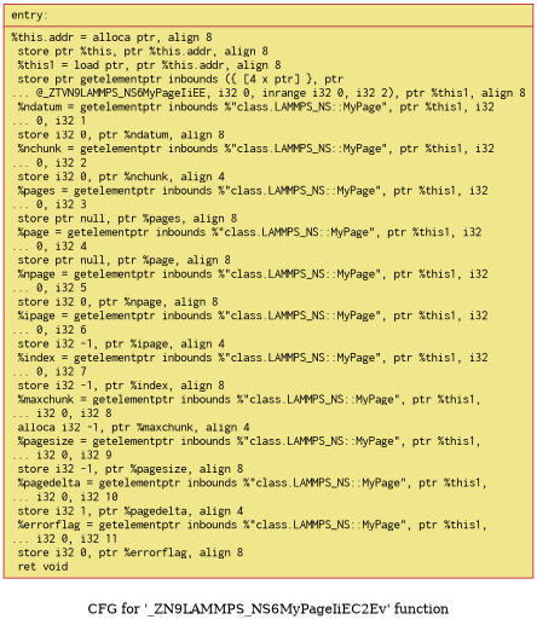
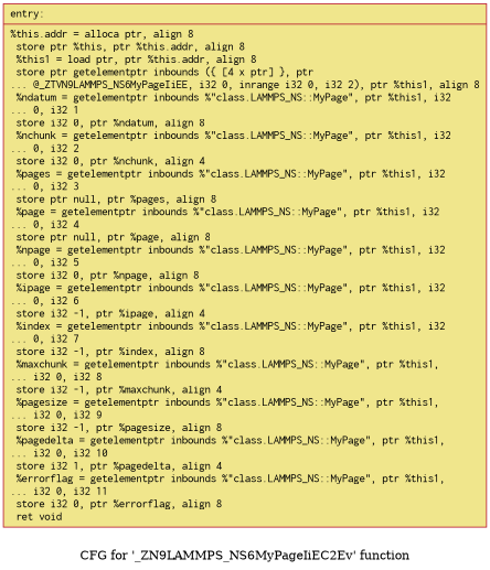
  digraph {
    label="CFG for '_ZN9LAMMPS_NS6MyPageIiEC2Ev' function"
-   n1 [color="#b70d28ff" fillcolor=khaki fontname=Courier label="{entry:\l|  %this.addr = alloca ptr, align 8\l  store ptr %this, ptr %this.addr, align 8\l  %this1 = load ptr, ptr %this.addr, align 8\l  store ptr getelementptr inbounds (\{ [4 x ptr] \}, ptr\l... @_ZTVN9LAMMPS_NS6MyPageIiEE, i32 0, inrange i32 0, i32 2), ptr %this1, align 8\l  %ndatum = getelementptr inbounds %\"class.LAMMPS_NS::MyPage\", ptr %this1, i32\l... 0, i32 1\l  store i32 0, ptr %ndatum, align 8\l  %nchunk = getelementptr inbounds %\"class.LAMMPS_NS::MyPage\", ptr %this1, i32\l... 0, i32 2\l  store i32 0, ptr %nchunk, align 4\l  %pages = getelementptr inbounds %\"class.LAMMPS_NS::MyPage\", ptr %this1, i32\l... 0, i32 3\l  store ptr null, ptr %pages, align 8\l  %page = getelementptr inbounds %\"class.LAMMPS_NS::MyPage\", ptr %this1, i32\l... 0, i32 4\l  store ptr null, ptr %page, align 8\l  %npage = getelementptr inbounds %\"class.LAMMPS_NS::MyPage\", ptr %this1, i32\l... 0, i32 5\l  store i32 0, ptr %npage, align 8\l  %ipage = getelementptr inbounds %\"class.LAMMPS_NS::MyPage\", ptr %this1, i32\l... 0, i32 6\l  store i32 -1, ptr %ipage, align 4\l  %index = getelementptr inbounds %\"class.LAMMPS_NS::MyPage\", ptr %this1, i32\l... 0, i32 7\l  store i32 -1, ptr %index, align 8\l  %maxchunk = getelementptr inbounds %\"class.LAMMPS_NS::MyPage\", ptr %this1,\l... i32 0, i32 8\l  alloca i32 -1, ptr %maxchunk, align 4\l  %pagesize = getelementptr inbounds %\"class.LAMMPS_NS::MyPage\", ptr %this1,\l... i32 0, i32 9\l  store i32 -1, ptr %pagesize, align 8\l  %pagedelta = getelementptr inbounds %\"class.LAMMPS_NS::MyPage\", ptr %this1,\l... i32 0, i32 10\l  store i32 1, ptr %pagedelta, align 4\l  %errorflag = getelementptr inbounds %\"class.LAMMPS_NS::MyPage\", ptr %this1,\l... i32 0, i32 11\l  store i32 0, ptr %errorflag, align 8\l  ret void\l}" shape=record style=filled]
+   n1 [color="#b70d28ff" fillcolor=khaki fontname=Courier label="{entry:\l|  %this.addr = alloca ptr, align 8\l  store ptr %this, ptr %this.addr, align 8\l  %this1 = load ptr, ptr %this.addr, align 8\l  store ptr getelementptr inbounds (\{ [4 x ptr] \}, ptr\l... @_ZTVN9LAMMPS_NS6MyPageIiEE, i32 0, inrange i32 0, i32 2), ptr %this1, align 8\l  %ndatum = getelementptr inbounds %\"class.LAMMPS_NS::MyPage\", ptr %this1, i32\l... 0, i32 1\l  store i32 0, ptr %ndatum, align 8\l  %nchunk = getelementptr inbounds %\"class.LAMMPS_NS::MyPage\", ptr %this1, i32\l... 0, i32 2\l  store i32 0, ptr %nchunk, align 4\l  %pages = getelementptr inbounds %\"class.LAMMPS_NS::MyPage\", ptr %this1, i32\l... 0, i32 3\l  store ptr null, ptr %pages, align 8\l  %page = getelementptr inbounds %\"class.LAMMPS_NS::MyPage\", ptr %this1, i32\l... 0, i32 4\l  store ptr null, ptr %page, align 8\l  %npage = getelementptr inbounds %\"class.LAMMPS_NS::MyPage\", ptr %this1, i32\l... 0, i32 5\l  store i32 0, ptr %npage, align 8\l  %ipage = getelementptr inbounds %\"class.LAMMPS_NS::MyPage\", ptr %this1, i32\l... 0, i32 6\l  store i32 -1, ptr %ipage, align 4\l  %index = getelementptr inbounds %\"class.LAMMPS_NS::MyPage\", ptr %this1, i32\l... 0, i32 7\l  store i32 -1, ptr %index, align 8\l  %maxchunk = getelementptr inbounds %\"class.LAMMPS_NS::MyPage\", ptr %this1,\l... i32 0, i32 8\l  store i32 -1, ptr %maxchunk, align 4\l  %pagesize = getelementptr inbounds %\"class.LAMMPS_NS::MyPage\", ptr %this1,\l... i32 0, i32 9\l  store i32 -1, ptr %pagesize, align 8\l  %pagedelta = getelementptr inbounds %\"class.LAMMPS_NS::MyPage\", ptr %this1,\l... i32 0, i32 10\l  store i32 1, ptr %pagedelta, align 4\l  %errorflag = getelementptr inbounds %\"class.LAMMPS_NS::MyPage\", ptr %this1,\l... i32 0, i32 11\l  store i32 0, ptr %errorflag, align 8\l  ret void\l}" shape=record style=filled]
  }
